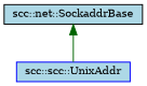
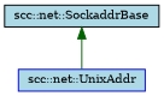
  digraph {
    fontname="DejaVu Serif"
    node [fillcolor=lightblue fontname="DejaVu Serif" fontsize=10 shape=record style=filled]
-   n1 [color=blue fontcolor=black height=0.2 label="scc::scc::UnixAddr" width=0.4]
+   n1 [color=blue fontcolor=black height=0.2 label="scc::net::UnixAddr" width=0.4]
    n2 [color=black height=0.2 label="scc::net::SockaddrBase" width=0.4]
    n2 -> n1 [color=darkgreen dir=back fontname="DejaVu Serif" fontsize=10 labelfontname=Helvetica labelfontsize=10 style=solid]
  }
